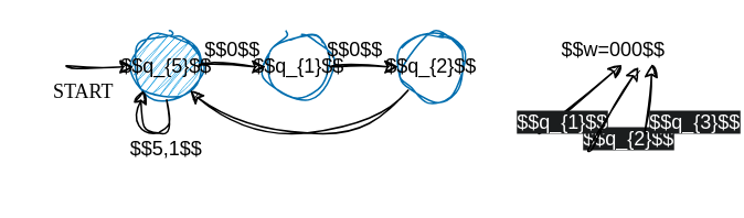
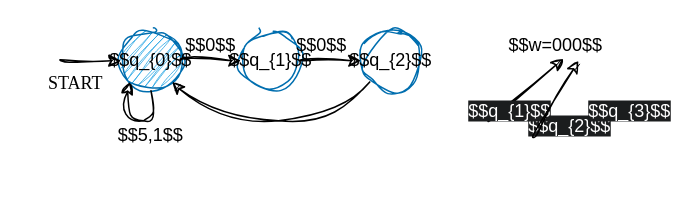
  <mxCell id="0" />
  <mxCell id="1" parent="0" />
  <mxCell id="2" value="&lt;font style=&quot;color: light-dark(rgb(0, 0, 0), rgb(255, 255, 255));&quot;&gt;$$q_{2}$$&lt;/font&gt;" style="ellipse;whiteSpace=wrap;html=1;fillColor=none;fontColor=#ffffff;strokeColor=#006EAF;sketch=1;curveFitting=1;jiggle=2;" parent="1" vertex="1"><mxGeometry x="240" y="20" width="40" height="40" as="geometry" /></mxCell>
- <mxCell id="3" value="&lt;font style=&quot;color: light-dark(rgb(0, 0, 0), rgb(255, 255, 255));&quot;&gt;$$q_{5}$$&lt;/font&gt;" style="ellipse;whiteSpace=wrap;html=1;sketch=1;curveFitting=1;jiggle=2;fillColor=#1ba1e2;fontColor=#ffffff;strokeColor=#006EAF;" parent="1" vertex="1"><mxGeometry x="80" y="20" width="40" height="40" as="geometry" /></mxCell>
+ <mxCell id="3" value="&lt;font style=&quot;color: light-dark(rgb(0, 0, 0), rgb(255, 255, 255));&quot;&gt;$$q_{0}$$&lt;/font&gt;" style="ellipse;whiteSpace=wrap;html=1;sketch=1;curveFitting=1;jiggle=2;fillColor=#1ba1e2;fontColor=#ffffff;strokeColor=#006EAF;" parent="1" vertex="1"><mxGeometry x="80" y="20" width="40" height="40" as="geometry" /></mxCell>
  <mxCell id="4" value="&lt;font style=&quot;color: light-dark(rgb(0, 0, 0), rgb(255, 255, 255));&quot;&gt;$$q_{1}$$&lt;/font&gt;" style="ellipse;whiteSpace=wrap;html=1;sketch=1;curveFitting=1;jiggle=2;fillColor=none;fontColor=#ffffff;strokeColor=#006EAF;" parent="1" vertex="1"><mxGeometry x="160" y="20" width="40" height="40" as="geometry" /></mxCell>
  <mxCell id="5" value="" style="curved=1;endArrow=classic;html=1;rounded=0;exitX=1;exitY=0.5;exitDx=0;exitDy=0;entryX=0;entryY=0.5;entryDx=0;entryDy=0;sketch=1;curveFitting=1;jiggle=2;strokeColor=light-dark(#000000,#FFFFFF);" parent="1" source="3" target="4" edge="1"><mxGeometry width="50" height="50" relative="1" as="geometry"><mxPoint x="240" y="-40.21" as="sourcePoint" /><mxPoint x="280" y="-40.21" as="targetPoint" /><Array as="points" /></mxGeometry></mxCell>
  <mxCell id="6" value="" style="curved=1;endArrow=classic;html=1;rounded=0;entryX=0;entryY=0.5;entryDx=0;entryDy=0;sketch=1;curveFitting=1;jiggle=2;strokeColor=light-dark(#000000,#FFFFFF);" parent="1" target="3" edge="1"><mxGeometry width="50" height="50" relative="1" as="geometry"><mxPoint x="40" y="40" as="sourcePoint" /><mxPoint x="60" y="39.75" as="targetPoint" /><Array as="points" /></mxGeometry></mxCell>
  <mxCell id="7" value="&lt;font style=&quot;color: light-dark(rgb(0, 0, 0), rgb(255, 255, 255));&quot;&gt;START&lt;/font&gt;" style="text;html=1;align=center;verticalAlign=middle;whiteSpace=wrap;rounded=0;fontFamily=Comic Sans MS;" parent="1" vertex="1"><mxGeometry x="20" y="40" width="60" height="30" as="geometry" /></mxCell>
  <mxCell id="8" value="" style="curved=1;endArrow=classic;html=1;rounded=0;exitX=1;exitY=0.5;exitDx=0;exitDy=0;entryX=0;entryY=0.5;entryDx=0;entryDy=0;sketch=1;curveFitting=1;jiggle=2;strokeColor=light-dark(#000000,#FFFFFF);" parent="1" source="4" target="2" edge="1"><mxGeometry width="50" height="50" relative="1" as="geometry"><mxPoint x="220" y="50" as="sourcePoint" /><mxPoint x="300" y="50" as="targetPoint" /><Array as="points" /></mxGeometry></mxCell>
  <mxCell id="9" value="&lt;font style=&quot;color: light-dark(rgb(0, 0, 0), rgb(255, 255, 255));&quot;&gt;$$5,1$$&lt;/font&gt;" style="text;html=1;align=center;verticalAlign=middle;whiteSpace=wrap;rounded=0;" parent="1" vertex="1"><mxGeometry x="70" y="80" width="60" height="20" as="geometry" /></mxCell>
  <mxCell id="10" value="" style="curved=1;endArrow=classic;html=1;rounded=0;exitX=0.5;exitY=1;exitDx=0;exitDy=0;sketch=1;curveFitting=1;jiggle=2;entryX=0;entryY=1;entryDx=0;entryDy=0;strokeColor=light-dark(#000000,#FFFFFF);" edge="1" parent="1" source="3" target="3"><mxGeometry width="50" height="50" relative="1" as="geometry"><mxPoint x="120" y="90" as="sourcePoint" /><mxPoint x="150" y="100" as="targetPoint" /><Array as="points"><mxPoint x="110" y="80" /><mxPoint x="80" y="80" /></Array></mxGeometry></mxCell>
  <mxCell id="11" value="&lt;font style=&quot;color: light-dark(rgb(0, 0, 0), rgb(255, 255, 255));&quot;&gt;$$0$$&lt;/font&gt;" style="text;html=1;align=center;verticalAlign=middle;whiteSpace=wrap;rounded=0;" vertex="1" parent="1"><mxGeometry x="110" y="20" width="60" height="20" as="geometry" /></mxCell>
  <mxCell id="12" value="&lt;font style=&quot;color: light-dark(rgb(0, 0, 0), rgb(255, 255, 255));&quot;&gt;$$0$$&lt;/font&gt;" style="text;html=1;align=center;verticalAlign=middle;whiteSpace=wrap;rounded=0;" vertex="1" parent="1"><mxGeometry x="184" y="20" width="60" height="20" as="geometry" /></mxCell>
  <mxCell id="13" value="" style="curved=1;endArrow=classic;html=1;rounded=0;exitX=0;exitY=1;exitDx=0;exitDy=0;entryX=1;entryY=1;entryDx=0;entryDy=0;sketch=1;curveFitting=1;jiggle=2;strokeColor=light-dark(#000000,#FFFFFF);" edge="1" parent="1" source="2" target="3"><mxGeometry width="50" height="50" relative="1" as="geometry"><mxPoint x="160" y="110" as="sourcePoint" /><mxPoint x="200" y="110" as="targetPoint" /><Array as="points"><mxPoint x="230" y="80" /><mxPoint x="140" y="80" /></Array></mxGeometry></mxCell>
  <mxCell id="14" value="&lt;font style=&quot;color: light-dark(rgb(0, 0, 0), rgb(255, 255, 255));&quot;&gt;$$w=000$$&lt;/font&gt;" style="text;html=1;align=center;verticalAlign=middle;whiteSpace=wrap;rounded=0;" vertex="1" parent="1"><mxGeometry x="340" y="20" width="60" height="20" as="geometry" /></mxCell>
  <mxCell id="15" value="&lt;span style=&quot;color: rgb(255, 255, 255); font-family: Helvetica; font-size: 12px; font-style: normal; font-variant-ligatures: normal; font-variant-caps: normal; font-weight: 400; letter-spacing: normal; orphans: 2; text-align: center; text-indent: 0px; text-transform: none; widows: 2; word-spacing: 0px; -webkit-text-stroke-width: 0px; white-space: normal; background-color: rgb(27, 29, 30); text-decoration-thickness: initial; text-decoration-style: initial; text-decoration-color: initial; display: inline !important; float: none;&quot;&gt;$$q_{2}$$&lt;/span&gt;" style="text;whiteSpace=wrap;html=1;" vertex="1" parent="1"><mxGeometry x="350" y="70" width="20" height="40" as="geometry" /></mxCell>
  <mxCell id="16" value="&lt;span style=&quot;color: rgb(255, 255, 255); font-family: Helvetica; font-size: 12px; font-style: normal; font-variant-ligatures: normal; font-variant-caps: normal; font-weight: 400; letter-spacing: normal; orphans: 2; text-align: center; text-indent: 0px; text-transform: none; widows: 2; word-spacing: 0px; -webkit-text-stroke-width: 0px; white-space: normal; background-color: rgb(27, 29, 30); text-decoration-thickness: initial; text-decoration-style: initial; text-decoration-color: initial; display: inline !important; float: none;&quot;&gt;$$q_{3}$$&lt;/span&gt;" style="text;whiteSpace=wrap;html=1;" vertex="1" parent="1"><mxGeometry x="390" y="60" width="30" height="40" as="geometry" /></mxCell>
  <mxCell id="17" value="" style="curved=1;endArrow=classic;html=1;rounded=0;entryX=0.584;entryY=0.934;entryDx=0;entryDy=0;sketch=1;curveFitting=1;jiggle=2;strokeColor=light-dark(#000000,#FFFFFF);entryPerimeter=0;" edge="1" parent="1" target="14"><mxGeometry width="50" height="50" relative="1" as="geometry"><mxPoint x="324.798" y="80" as="sourcePoint" /><mxPoint x="360" y="50" as="targetPoint" /><Array as="points" /></mxGeometry></mxCell>
  <mxCell id="18" value="&lt;span style=&quot;color: rgb(255, 255, 255); font-family: Helvetica; font-size: 12px; font-style: normal; font-variant-ligatures: normal; font-variant-caps: normal; font-weight: 400; letter-spacing: normal; orphans: 2; text-align: center; text-indent: 0px; text-transform: none; widows: 2; word-spacing: 0px; -webkit-text-stroke-width: 0px; white-space: normal; background-color: rgb(27, 29, 30); text-decoration-thickness: initial; text-decoration-style: initial; text-decoration-color: initial; display: inline !important; float: none;&quot;&gt;$$q_{1}$$&lt;/span&gt;" style="text;whiteSpace=wrap;html=1;" vertex="1" parent="1"><mxGeometry x="310" y="60" width="30" height="40" as="geometry" /></mxCell>
  <mxCell id="19" value="" style="curved=1;endArrow=classic;html=1;rounded=0;entryX=0.75;entryY=1;entryDx=0;entryDy=0;sketch=1;curveFitting=1;jiggle=2;strokeColor=light-dark(#000000,#FFFFFF);" edge="1" parent="1" target="14"><mxGeometry width="50" height="50" relative="1" as="geometry"><mxPoint x="355" y="91" as="sourcePoint" /><mxPoint x="350.202" y="50" as="targetPoint" /><Array as="points" /></mxGeometry></mxCell>
- <mxCell id="20" value="" style="curved=1;endArrow=classic;html=1;rounded=0;entryX=0.888;entryY=0.906;entryDx=0;entryDy=0;sketch=1;curveFitting=1;jiggle=2;strokeColor=light-dark(#000000,#FFFFFF);entryPerimeter=0;exitX=0;exitY=0.5;exitDx=0;exitDy=0;" edge="1" parent="1" source="16" target="14"><mxGeometry width="50" height="50" relative="1" as="geometry"><mxPoint x="370" y="91" as="sourcePoint" /><mxPoint x="370" y="40" as="targetPoint" /><Array as="points" /></mxGeometry></mxCell>
